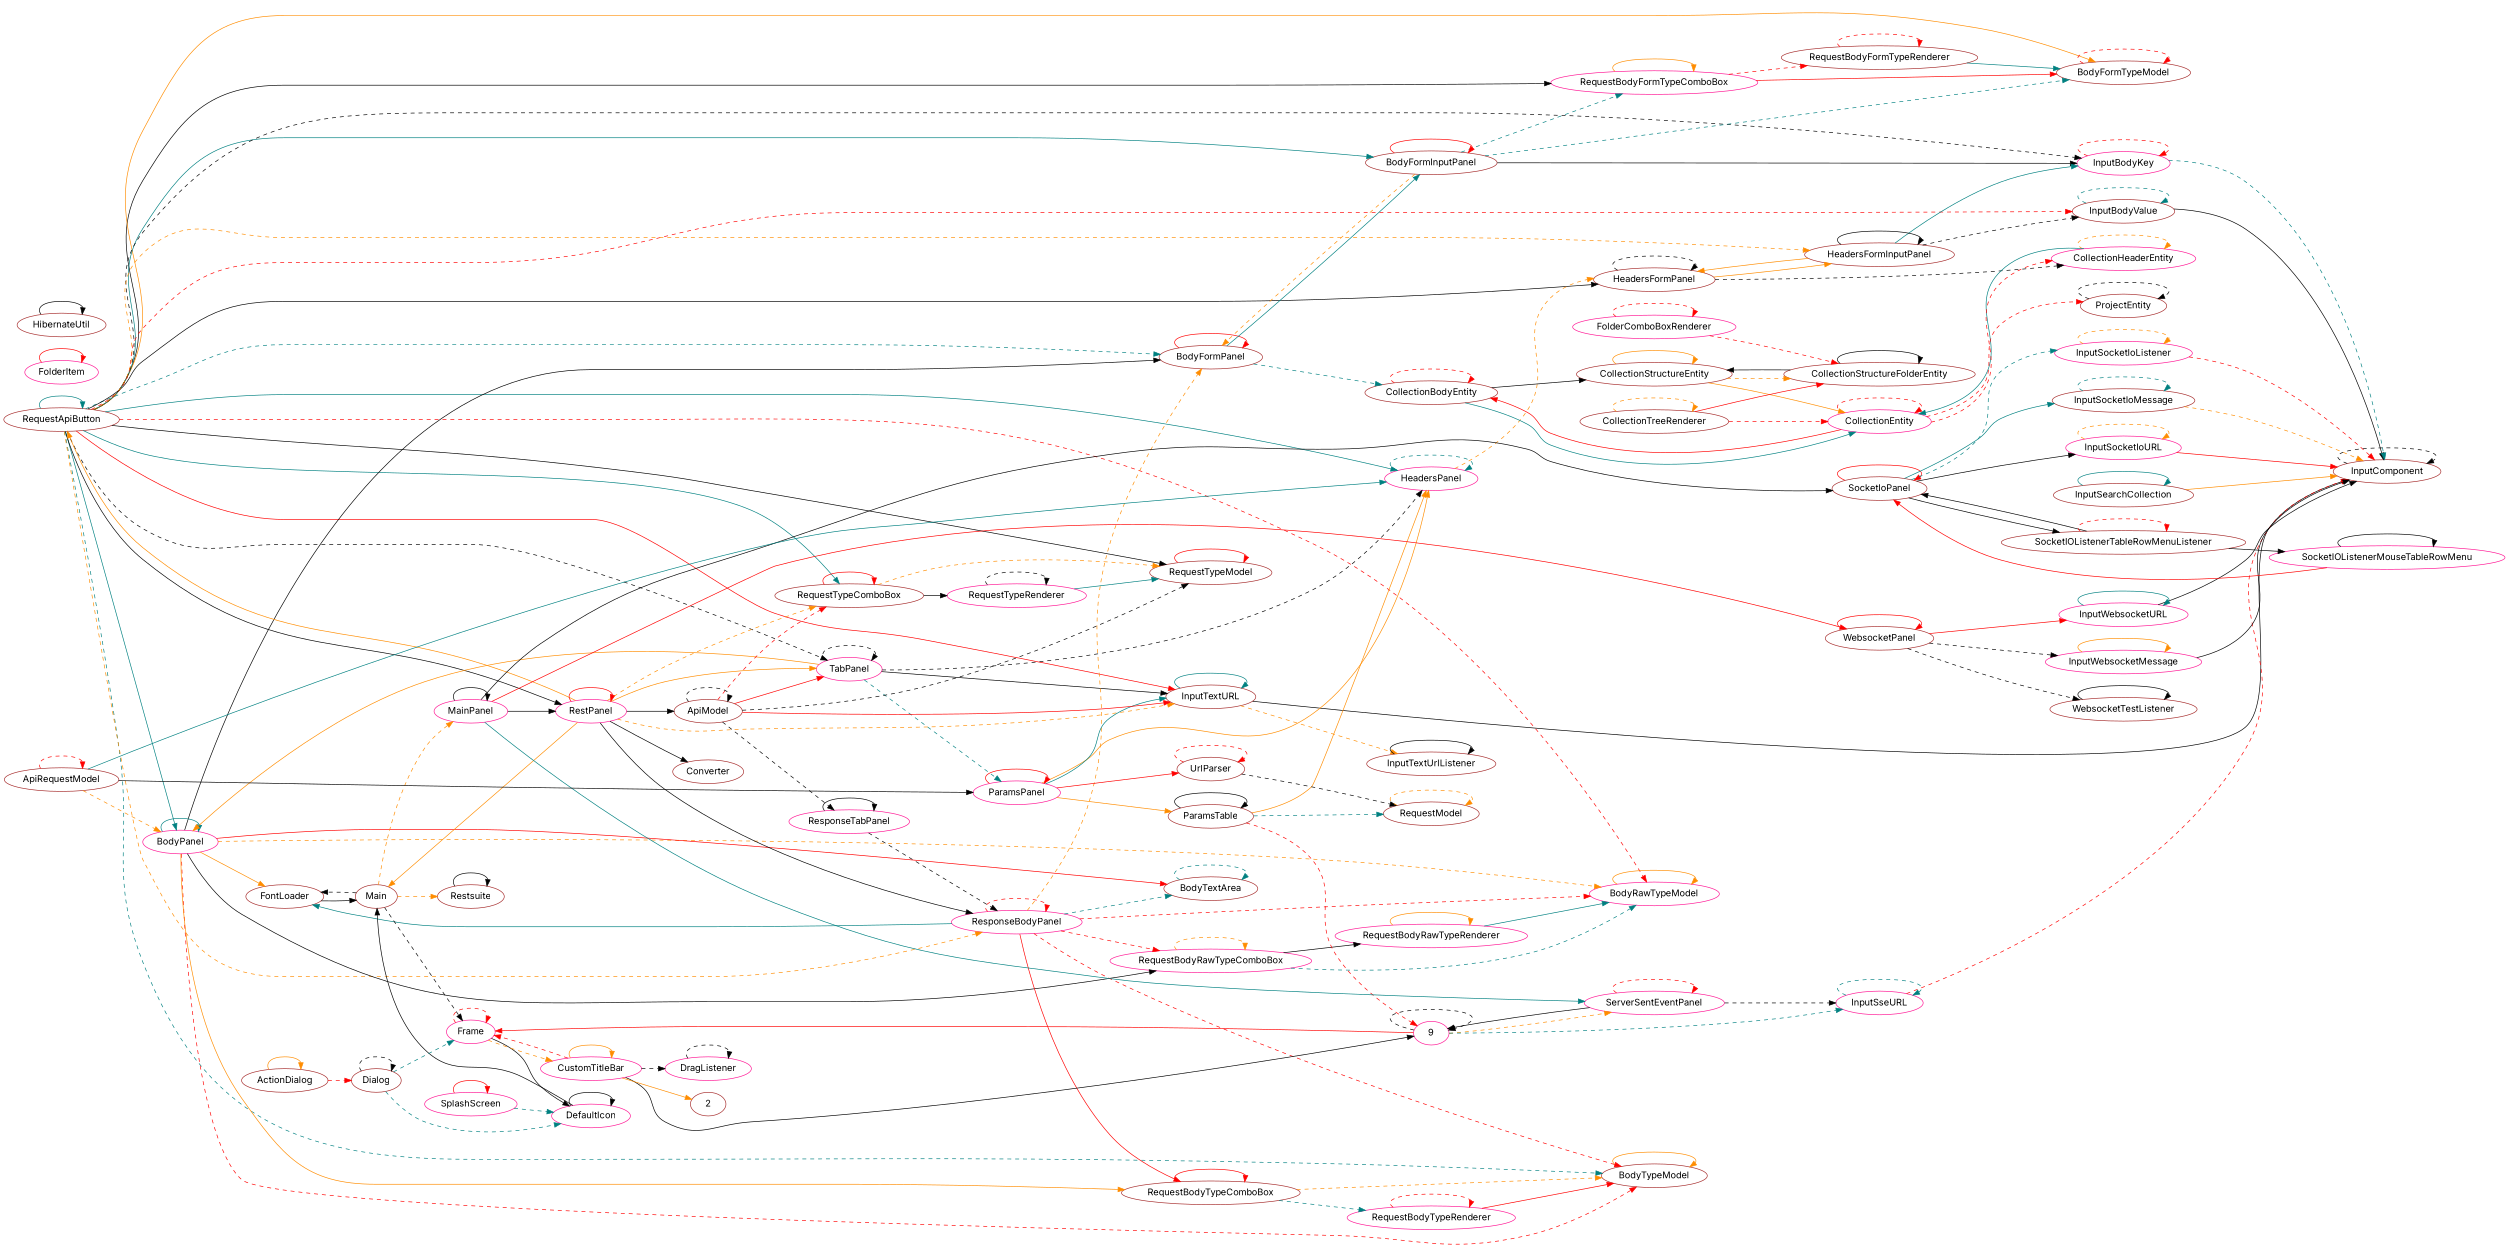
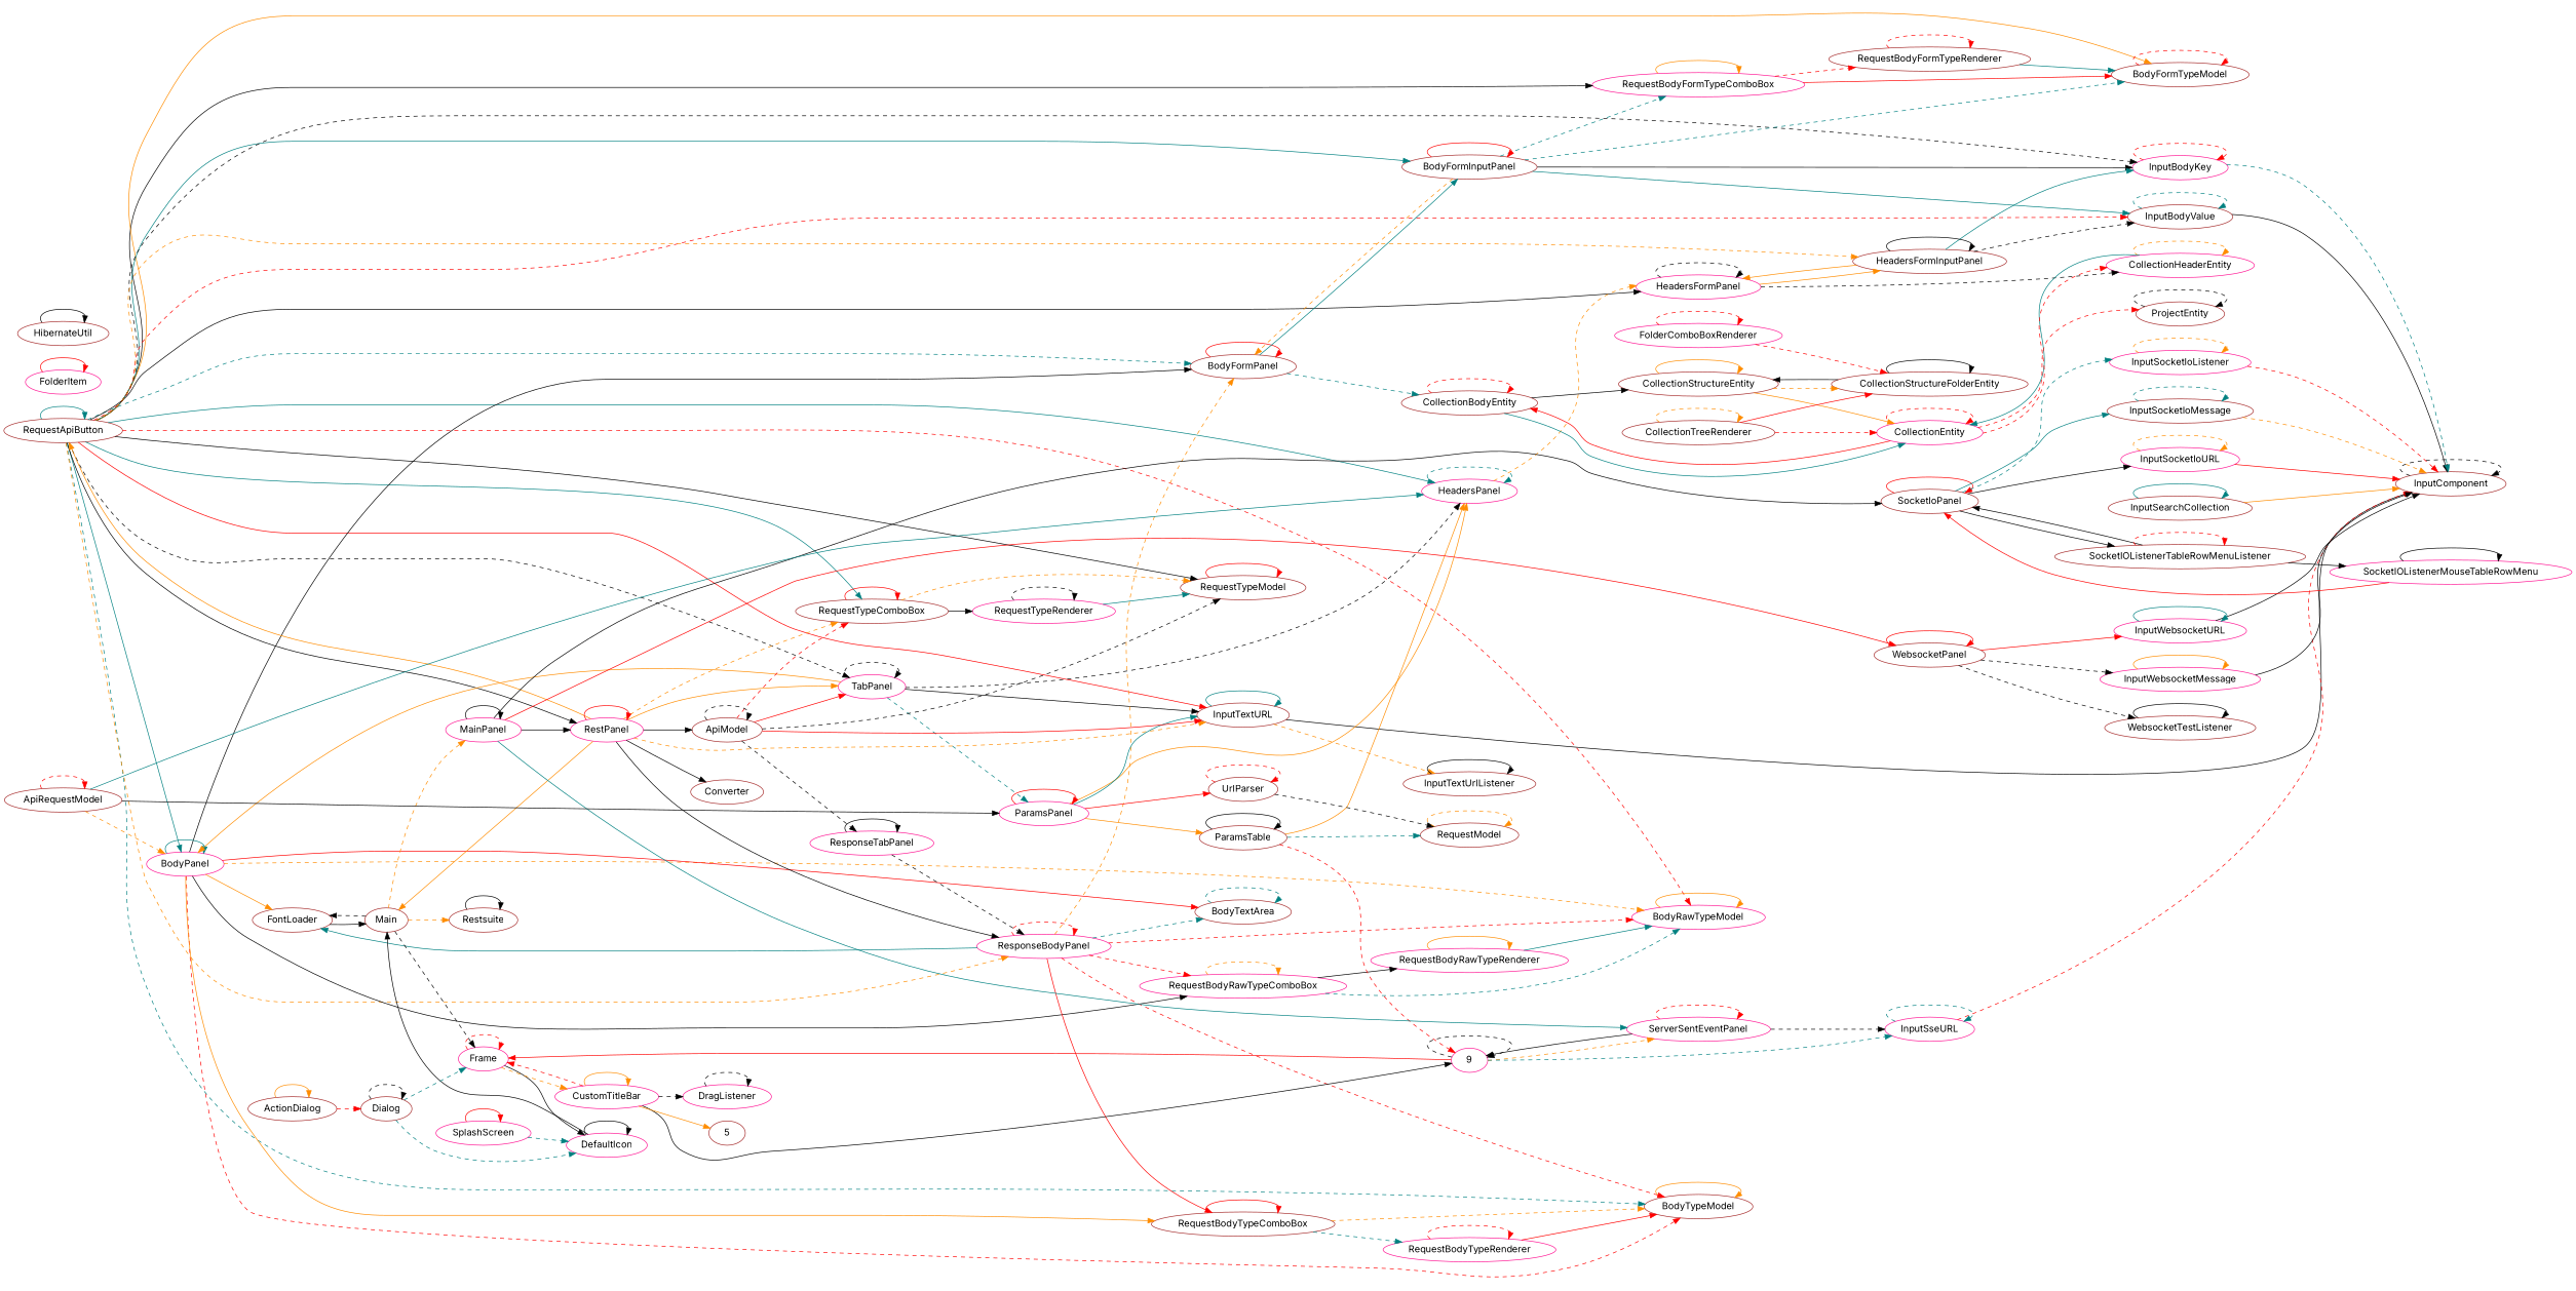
  digraph {
    fontname=Inter
    rankdir=LR
    node [color=brown fontname=Inter]
    edge [color=black fontname=Inter style=solid]
    RequestApiButton
    RequestBodyFormTypeComboBox [color=deeppink]
    BodyFormTypeModel
    BodyFormPanel
    BodyFormInputPanel
    RequestTypeModel
    InputBodyValue
    InputBodyKey [color=deeppink]
-   HeadersFormPanel
+   HeadersFormPanel [color=deeppink]
    HeadersPanel [color=deeppink]
    HeadersFormInputPanel
    BodyPanel [color=deeppink]
    TabPanel [color=deeppink]
    RestPanel [color=deeppink]
    BodyRawTypeModel [color=deeppink]
    BodyTypeModel
    RequestTypeComboBox
    ResponseBodyPanel [color=deeppink]
    InputTextURL
    RequestBodyFormTypeRenderer
    CollectionBodyEntity
    InputComponent
    CollectionHeaderEntity [color=deeppink]
    FontLoader
    RequestBodyRawTypeComboBox [color=deeppink]
    RequestBodyTypeComboBox
    BodyTextArea
    ParamsPanel [color=deeppink]
    ApiModel
    Converter
    Main
    RequestTypeRenderer [color=deeppink]
    InputTextUrlListener
    CollectionEntity [color=deeppink]
    CollectionStructureEntity
    RequestBodyRawTypeRenderer [color=deeppink]
    RequestBodyTypeRenderer [color=deeppink]
    ParamsTable
    UrlParser
    ResponseTabPanel [color=deeppink]
    Frame [color=deeppink]
    MainPanel [color=deeppink]
    Restsuite
    DefaultIcon [color=deeppink]
    CustomTitleBar [color=deeppink]
    ServerSentEventPanel [color=deeppink]
    SocketIoPanel
    WebsocketPanel
    n49 [color=deeppink label=9]
    RequestModel
    ProjectEntity
    ActionDialog
    Dialog
-   2
+   2 [label=5]
    DragListener [color=deeppink]
    InputSseURL [color=deeppink]
    InputSearchCollection
    InputSocketIoListener [color=deeppink]
    InputSocketIoMessage
    InputSocketIoURL [color=deeppink]
    InputWebsocketMessage [color=deeppink]
    InputWebsocketURL [color=deeppink]
    CollectionStructureFolderEntity
    SocketIOListenerTableRowMenuListener
    WebsocketTestListener
    SocketIOListenerMouseTableRowMenu [color=deeppink]
    ApiRequestModel
    FolderItem [color=deeppink]
    CollectionTreeRenderer
    FolderComboBoxRenderer [color=deeppink]
    SplashScreen [color=deeppink]
    HibernateUtil
    RequestApiButton -> RequestApiButton [color=teal]
    RequestApiButton -> RequestBodyFormTypeComboBox
    RequestApiButton -> BodyFormTypeModel [color=darkorange]
    RequestApiButton -> BodyFormPanel [color=teal style=dashed]
    RequestApiButton -> BodyFormInputPanel [color=teal]
    RequestApiButton -> RequestTypeModel
    RequestApiButton -> InputBodyValue [color=red style=dashed]
    RequestApiButton -> InputBodyKey [style=dashed]
    RequestApiButton -> HeadersFormPanel
    RequestApiButton -> HeadersPanel [color=teal]
    RequestApiButton -> HeadersFormInputPanel [color=darkorange style=dashed]
    RequestApiButton -> BodyPanel [color=teal]
    RequestApiButton -> TabPanel [style=dashed]
    RequestApiButton -> RestPanel
    RequestApiButton -> BodyRawTypeModel [color=red style=dashed]
    RequestApiButton -> BodyTypeModel [color=teal style=dashed]
    RequestApiButton -> RequestTypeComboBox [color=teal]
    RequestApiButton -> ResponseBodyPanel [color=darkorange style=dashed]
    RequestApiButton -> InputTextURL [color=red]
    RequestBodyFormTypeComboBox -> RequestBodyFormTypeComboBox [color=darkorange]
    RequestBodyFormTypeComboBox -> BodyFormTypeModel [color=red]
    RequestBodyFormTypeComboBox -> RequestBodyFormTypeRenderer [color=red style=dashed]
    BodyFormTypeModel -> BodyFormTypeModel [color=red style=dashed]
    BodyFormPanel -> BodyFormPanel [color=red]
    BodyFormPanel -> BodyFormInputPanel [color=teal]
    BodyFormPanel -> CollectionBodyEntity [color=teal style=dashed]
    BodyFormInputPanel -> RequestBodyFormTypeComboBox [color=teal style=dashed]
    BodyFormInputPanel -> BodyFormTypeModel [color=teal style=dashed]
    BodyFormInputPanel -> BodyFormPanel [color=darkorange style=dashed]
    BodyFormInputPanel -> BodyFormInputPanel [color=red]
+   BodyFormInputPanel -> InputBodyValue [color=teal]
    BodyFormInputPanel -> InputBodyKey
    RequestTypeModel -> RequestTypeModel [color=red]
    InputBodyValue -> InputBodyValue [color=teal style=dashed]
    InputBodyValue -> InputComponent
    InputBodyKey -> InputBodyKey [color=red style=dashed]
    InputBodyKey -> InputComponent [color=teal style=dashed]
    HeadersFormPanel -> HeadersFormPanel [style=dashed]
    HeadersFormPanel -> HeadersFormInputPanel [color=darkorange]
    HeadersFormPanel -> CollectionHeaderEntity [style=dashed]
    HeadersPanel -> HeadersFormPanel [color=darkorange style=dashed]
    HeadersPanel -> HeadersPanel [color=teal style=dashed]
    HeadersFormInputPanel -> InputBodyValue [style=dashed]
    HeadersFormInputPanel -> InputBodyKey [color=teal]
    HeadersFormInputPanel -> HeadersFormPanel [color=darkorange]
    HeadersFormInputPanel -> HeadersFormInputPanel
    BodyPanel -> BodyFormPanel
    BodyPanel -> BodyPanel [color=teal]
    BodyPanel -> BodyRawTypeModel [color=darkorange style=dashed]
    BodyPanel -> BodyTypeModel [color=red style=dashed]
    BodyPanel -> FontLoader [color=darkorange]
    BodyPanel -> RequestBodyRawTypeComboBox
    BodyPanel -> RequestBodyTypeComboBox [color=darkorange]
    BodyPanel -> BodyTextArea [color=red]
    TabPanel -> HeadersPanel [style=dashed]
    TabPanel -> BodyPanel [color=darkorange]
    TabPanel -> TabPanel [style=dashed]
    TabPanel -> InputTextURL
    TabPanel -> ParamsPanel [color=teal style=dashed]
    RestPanel -> RequestApiButton [color=darkorange]
    RestPanel -> TabPanel [color=darkorange]
    RestPanel -> RestPanel [color=red]
    RestPanel -> RequestTypeComboBox [color=darkorange style=dashed]
    RestPanel -> ResponseBodyPanel
    RestPanel -> InputTextURL [color=darkorange style=dashed]
    RestPanel -> ApiModel
    RestPanel -> Converter
    RestPanel -> Main [color=darkorange]
    BodyRawTypeModel -> BodyRawTypeModel [color=darkorange]
    BodyTypeModel -> BodyTypeModel [color=darkorange]
    RequestTypeComboBox -> RequestTypeModel [color=darkorange style=dashed]
    RequestTypeComboBox -> RequestTypeComboBox [color=red]
    RequestTypeComboBox -> RequestTypeRenderer
    ResponseBodyPanel -> BodyFormPanel [color=darkorange style=dashed]
    ResponseBodyPanel -> BodyRawTypeModel [color=red style=dashed]
    ResponseBodyPanel -> BodyTypeModel [color=red style=dashed]
    ResponseBodyPanel -> ResponseBodyPanel [color=red style=dashed]
    ResponseBodyPanel -> FontLoader [color=teal]
    ResponseBodyPanel -> RequestBodyRawTypeComboBox [color=red style=dashed]
    ResponseBodyPanel -> RequestBodyTypeComboBox [color=red]
    ResponseBodyPanel -> BodyTextArea [color=teal style=dashed]
    InputTextURL -> InputTextURL [color=teal]
    InputTextURL -> InputComponent
    InputTextURL -> InputTextUrlListener [color=darkorange style=dashed]
    RequestBodyFormTypeRenderer -> BodyFormTypeModel [color=teal]
    RequestBodyFormTypeRenderer -> RequestBodyFormTypeRenderer [color=red style=dashed]
    CollectionBodyEntity -> CollectionBodyEntity [color=red style=dashed]
    CollectionBodyEntity -> CollectionEntity [color=teal]
    CollectionBodyEntity -> CollectionStructureEntity
    InputComponent -> InputComponent [style=dashed]
    CollectionHeaderEntity -> CollectionHeaderEntity [color=darkorange style=dashed]
    CollectionHeaderEntity -> CollectionEntity [color=teal]
    FontLoader -> Main
    RequestBodyRawTypeComboBox -> BodyRawTypeModel [color=teal style=dashed]
    RequestBodyRawTypeComboBox -> RequestBodyRawTypeComboBox [color=darkorange style=dashed]
    RequestBodyRawTypeComboBox -> RequestBodyRawTypeRenderer
    RequestBodyTypeComboBox -> BodyTypeModel [color=darkorange style=dashed]
    RequestBodyTypeComboBox -> RequestBodyTypeComboBox [color=red]
    RequestBodyTypeComboBox -> RequestBodyTypeRenderer [color=teal style=dashed]
    BodyTextArea -> BodyTextArea [color=teal style=dashed]
    ParamsPanel -> HeadersPanel [color=darkorange]
    ParamsPanel -> InputTextURL [color=teal]
    ParamsPanel -> ParamsPanel [color=red]
    ParamsPanel -> ParamsTable [color=darkorange]
    ParamsPanel -> UrlParser [color=red]
    ApiModel -> RequestTypeModel [style=dashed]
    ApiModel -> TabPanel [color=red]
    ApiModel -> RequestTypeComboBox [color=red style=dashed]
    ApiModel -> InputTextURL [color=red]
    ApiModel -> ApiModel [style=dashed]
    ApiModel -> ResponseTabPanel [style=dashed]
    Main -> FontLoader [style=dashed]
    Main -> Frame [style=dashed]
    Main -> MainPanel [color=darkorange style=dashed]
    Main -> Restsuite [color=darkorange style=dashed]
    RequestTypeRenderer -> RequestTypeModel [color=teal]
    RequestTypeRenderer -> RequestTypeRenderer [style=dashed]
    InputTextUrlListener -> InputTextUrlListener
    CollectionEntity -> CollectionBodyEntity [color=red]
    CollectionEntity -> CollectionHeaderEntity [color=red style=dashed]
    CollectionEntity -> CollectionEntity [color=red style=dashed]
    CollectionEntity -> ProjectEntity [color=red style=dashed]
    CollectionStructureEntity -> CollectionEntity [color=darkorange]
    CollectionStructureEntity -> CollectionStructureEntity [color=darkorange]
    CollectionStructureEntity -> CollectionStructureFolderEntity [color=darkorange style=dashed]
    RequestBodyRawTypeRenderer -> BodyRawTypeModel [color=teal]
    RequestBodyRawTypeRenderer -> RequestBodyRawTypeRenderer [color=darkorange]
    RequestBodyTypeRenderer -> BodyTypeModel [color=red]
    RequestBodyTypeRenderer -> RequestBodyTypeRenderer [color=red style=dashed]
    ParamsTable -> HeadersPanel [color=darkorange]
    ParamsTable -> ParamsTable
    ParamsTable -> n49 [color=red style=dashed]
    ParamsTable -> RequestModel [color=teal style=dashed]
    UrlParser -> UrlParser [color=red style=dashed]
    UrlParser -> RequestModel [style=dashed]
    ResponseTabPanel -> ResponseBodyPanel [style=dashed]
    ResponseTabPanel -> ResponseTabPanel
    Frame -> Frame [color=red style=dashed]
    Frame -> DefaultIcon
    Frame -> CustomTitleBar [color=darkorange style=dashed]
    MainPanel -> RestPanel
    MainPanel -> MainPanel
    MainPanel -> ServerSentEventPanel [color=teal]
    MainPanel -> SocketIoPanel
    MainPanel -> WebsocketPanel [color=red]
    Restsuite -> Restsuite
    DefaultIcon -> Main
    DefaultIcon -> DefaultIcon
    CustomTitleBar -> Frame [color=red style=dashed]
    CustomTitleBar -> CustomTitleBar [color=darkorange]
    CustomTitleBar -> n49
    CustomTitleBar -> 2 [color=darkorange]
    CustomTitleBar -> DragListener [style=dashed]
    ServerSentEventPanel -> ServerSentEventPanel [color=red style=dashed]
    ServerSentEventPanel -> n49
    ServerSentEventPanel -> InputSseURL [style=dashed]
    SocketIoPanel -> SocketIoPanel [color=red]
    SocketIoPanel -> InputSocketIoListener [color=teal style=dashed]
    SocketIoPanel -> InputSocketIoMessage [color=teal]
    SocketIoPanel -> InputSocketIoURL
    SocketIoPanel -> SocketIOListenerTableRowMenuListener
    WebsocketPanel -> WebsocketPanel [color=red]
    WebsocketPanel -> InputWebsocketMessage [style=dashed]
    WebsocketPanel -> InputWebsocketURL [color=red]
    WebsocketPanel -> WebsocketTestListener [style=dashed]
    n49 -> Frame [color=red]
    n49 -> ServerSentEventPanel [color=darkorange style=dashed]
    n49 -> n49 [style=dashed]
    n49 -> InputSseURL [color=teal style=dashed]
    RequestModel -> RequestModel [color=darkorange style=dashed]
    ProjectEntity -> ProjectEntity [style=dashed]
    ActionDialog -> ActionDialog [color=darkorange]
    ActionDialog -> Dialog [color=red style=dashed]
    Dialog -> Frame [color=teal style=dashed]
    Dialog -> DefaultIcon [color=teal style=dashed]
    Dialog -> Dialog [style=dashed]
    DragListener -> DragListener [style=dashed]
    InputSseURL -> InputComponent [color=red style=dashed]
    InputSseURL -> InputSseURL [color=teal style=dashed]
    InputSearchCollection -> InputComponent [color=darkorange]
    InputSearchCollection -> InputSearchCollection [color=teal]
    InputSocketIoListener -> InputComponent [color=red style=dashed]
    InputSocketIoListener -> InputSocketIoListener [color=darkorange style=dashed]
    InputSocketIoMessage -> InputComponent [color=darkorange style=dashed]
    InputSocketIoMessage -> InputSocketIoMessage [color=teal style=dashed]
    InputSocketIoURL -> InputComponent [color=red]
    InputSocketIoURL -> InputSocketIoURL [color=darkorange style=dashed]
    InputWebsocketMessage -> InputComponent
    InputWebsocketMessage -> InputWebsocketMessage [color=darkorange]
    InputWebsocketURL -> InputComponent
    InputWebsocketURL -> InputWebsocketURL [color=teal]
    CollectionStructureFolderEntity -> CollectionStructureEntity
    CollectionStructureFolderEntity -> CollectionStructureFolderEntity
    SocketIOListenerTableRowMenuListener -> SocketIoPanel
    SocketIOListenerTableRowMenuListener -> SocketIOListenerTableRowMenuListener [color=red style=dashed]
    SocketIOListenerTableRowMenuListener -> SocketIOListenerMouseTableRowMenu
    WebsocketTestListener -> WebsocketTestListener
    SocketIOListenerMouseTableRowMenu -> SocketIoPanel [color=red]
    SocketIOListenerMouseTableRowMenu -> SocketIOListenerMouseTableRowMenu
    ApiRequestModel -> HeadersPanel [color=teal]
    ApiRequestModel -> BodyPanel [color=darkorange style=dashed]
    ApiRequestModel -> ParamsPanel
    ApiRequestModel -> ApiRequestModel [color=red style=dashed]
    FolderItem -> FolderItem [color=red]
    CollectionTreeRenderer -> CollectionEntity [color=red style=dashed]
    CollectionTreeRenderer -> CollectionStructureFolderEntity [color=red]
    CollectionTreeRenderer -> CollectionTreeRenderer [color=darkorange style=dashed]
    FolderComboBoxRenderer -> CollectionStructureFolderEntity [color=red style=dashed]
    FolderComboBoxRenderer -> FolderComboBoxRenderer [color=red style=dashed]
    SplashScreen -> DefaultIcon [color=teal style=dashed]
    SplashScreen -> SplashScreen [color=red]
    HibernateUtil -> HibernateUtil
  }
